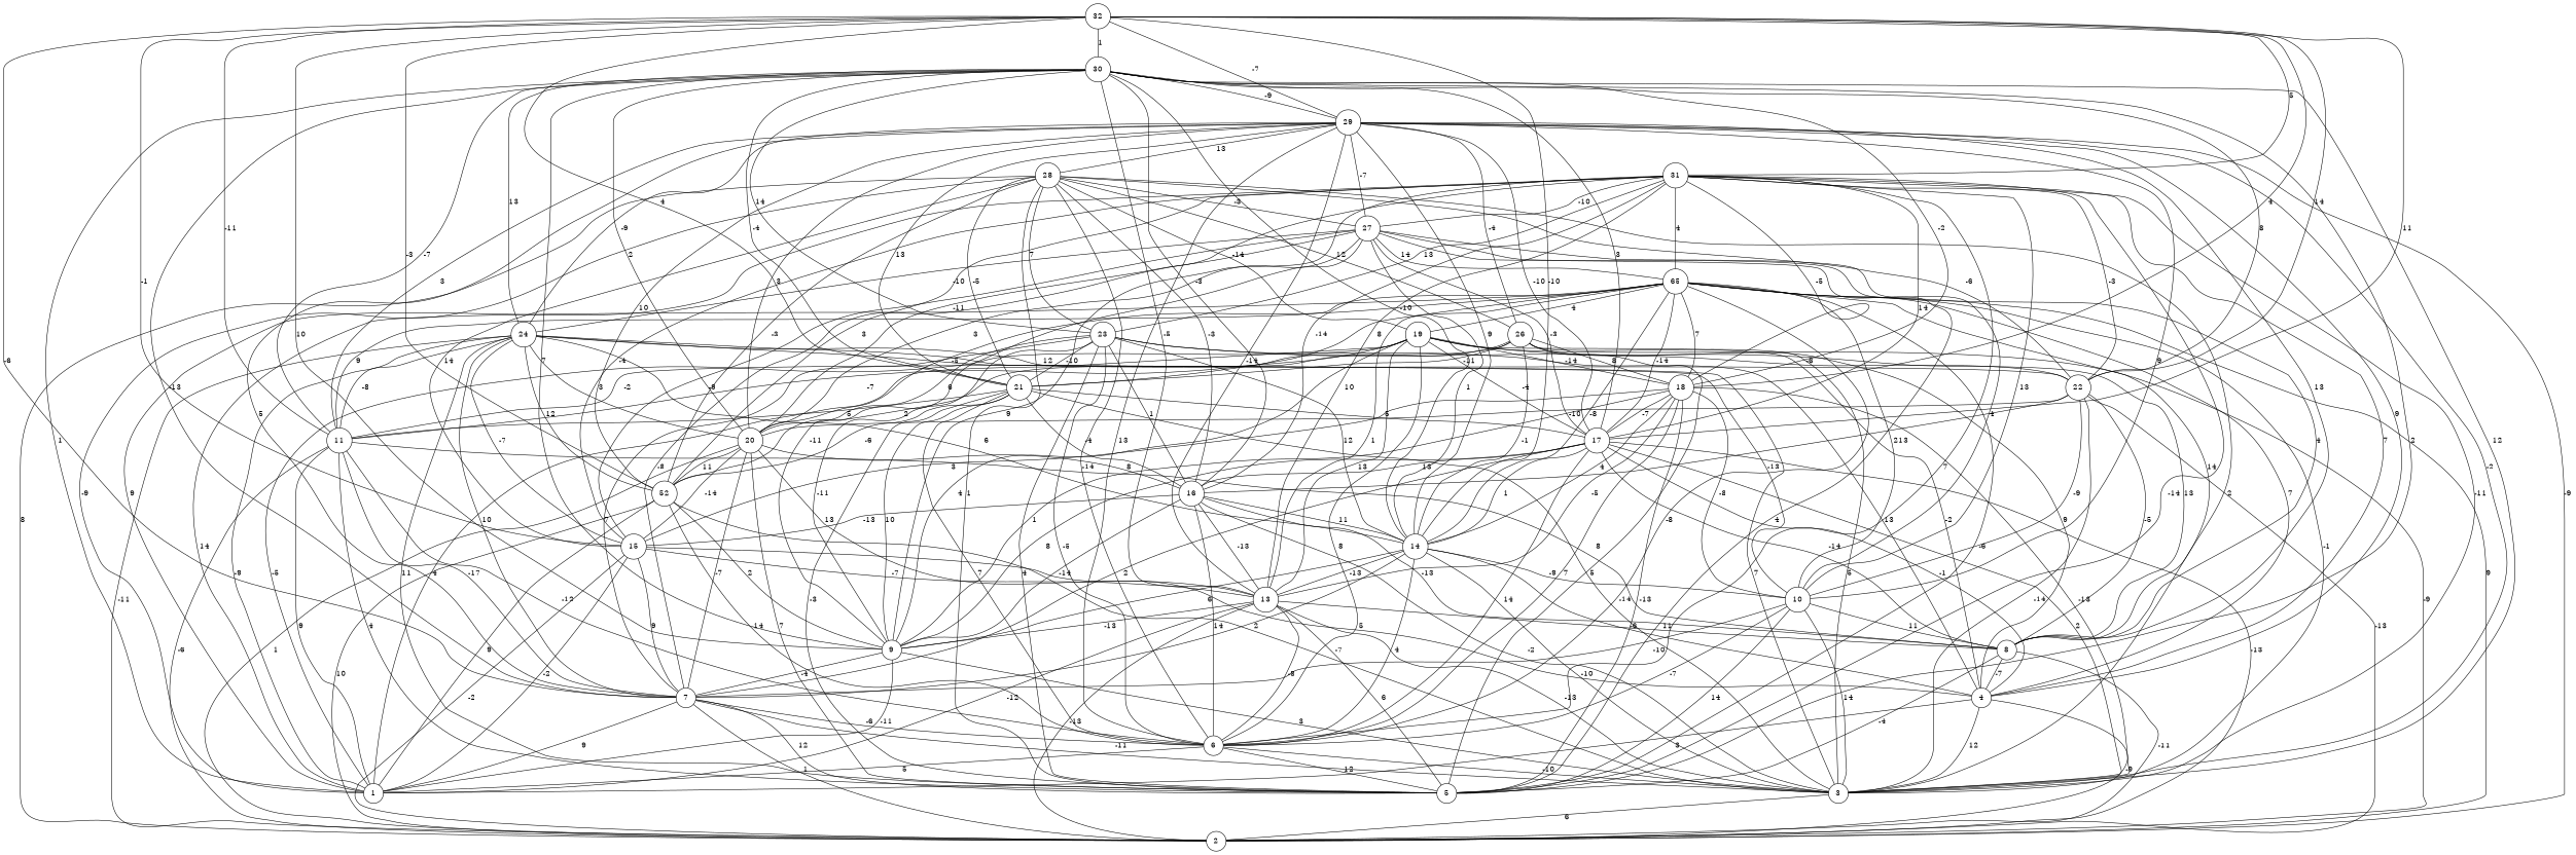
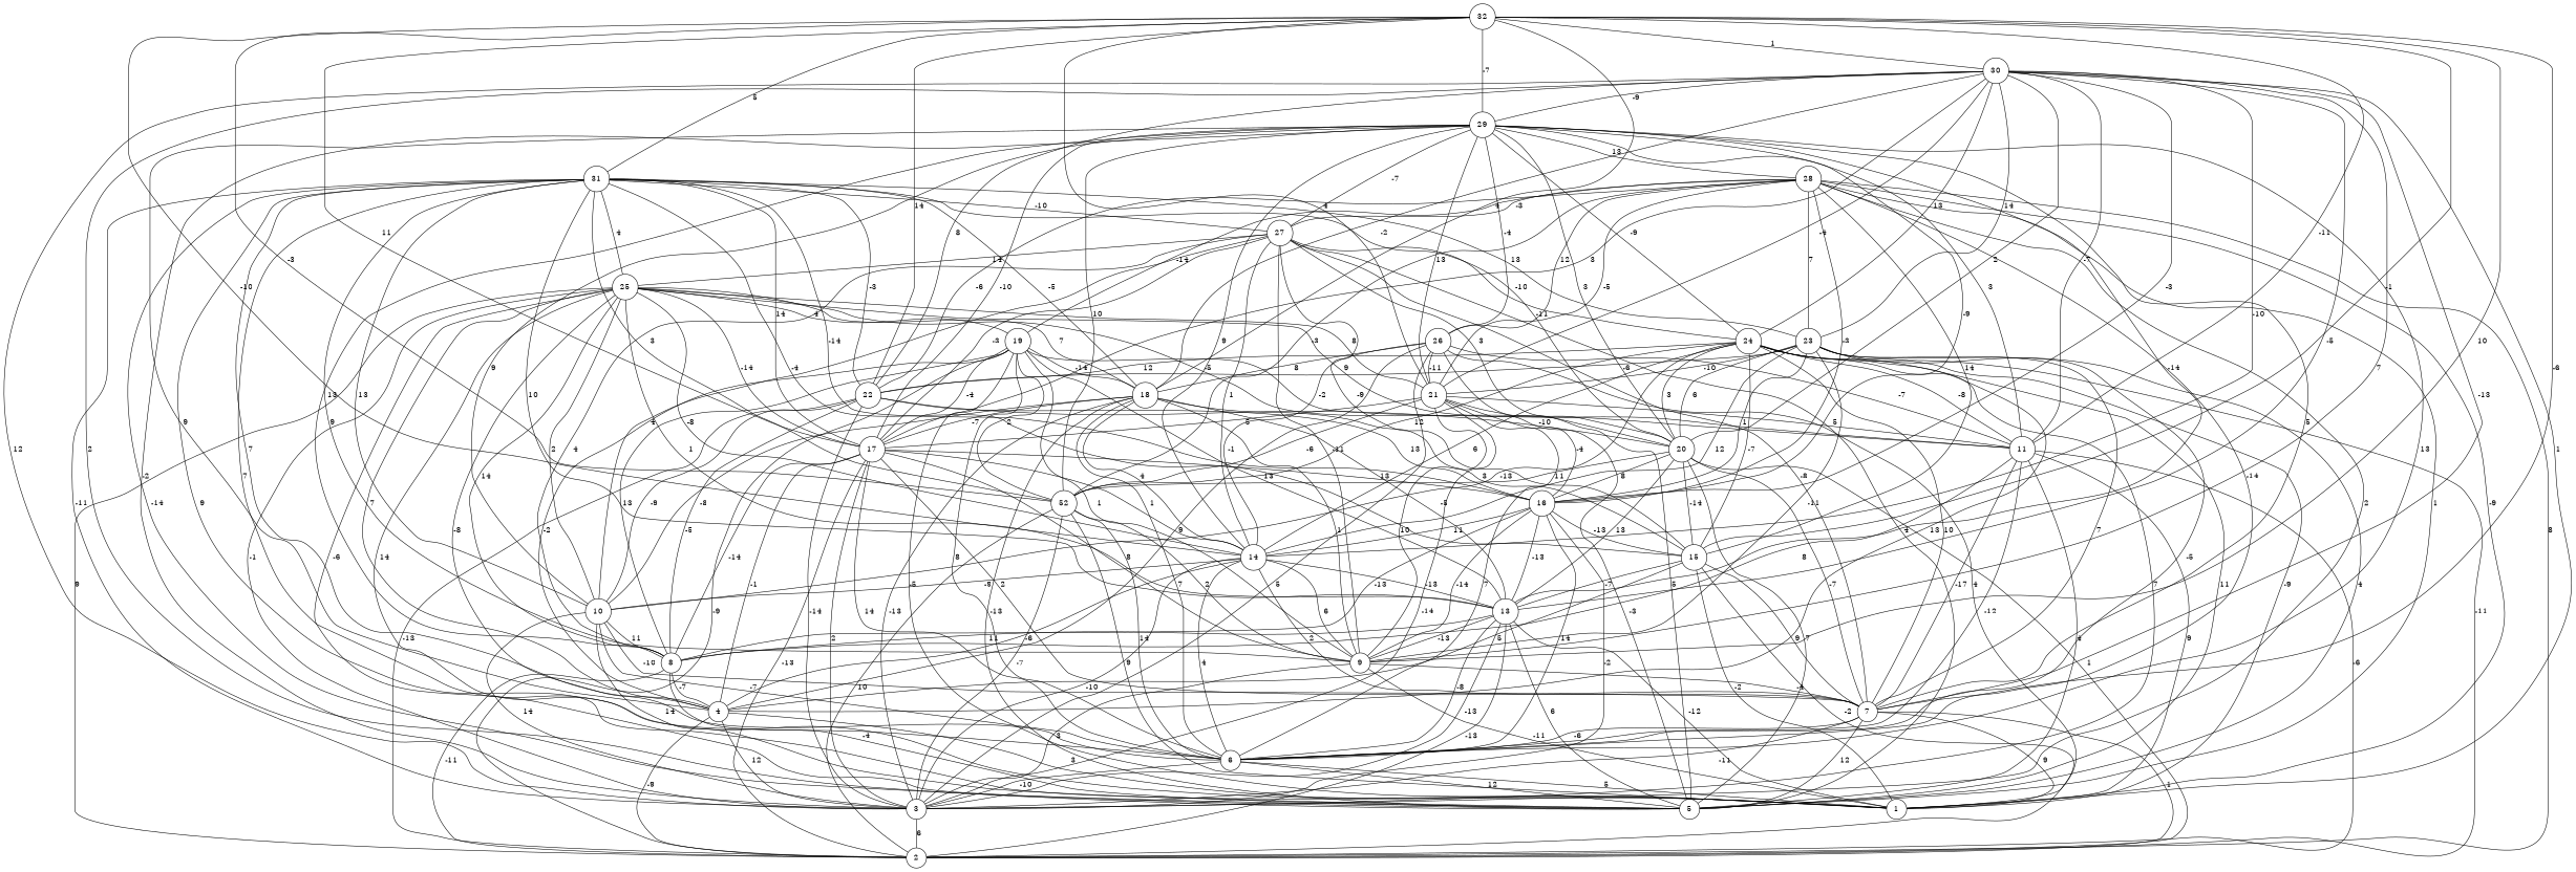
  graph {
    fontname="Helvetica,Arial,sans-serif"
    node [shape=circle]
    32
    7
    9
    11
    n5 [label=52]
    14
    15
    17
    18
    21
    22
    29
    30
    31
    1
    3
    5
    6
    2
    8
    4
    10
    13
    16
    20
    27
    24
    26
    28
    23
-   25 [label=65]
+   25
    19
    32 -- 7 [label=-6]
    32 -- 9 [label=10]
    32 -- 11 [label=-11]
    32 -- n5 [label=-3]
    32 -- 14 [label=-10]
    32 -- 15 [label=-1]
    32 -- 17 [label=11]
    32 -- 18 [label=4]
    32 -- 21 [label=4]
    32 -- 22 [label=14]
    32 -- 29 [label=-7]
    32 -- 30 [label=1]
    32 -- 31 [label=5]
    7 -- 1 [label=9]
    7 -- 3 [label=-11]
    7 -- 5 [label=12]
    7 -- 6 [label=-6]
    7 -- 2 [label=1]
    9 -- 7 [label=-4]
    9 -- 1 [label=-11]
    9 -- 3 [label=3]
    11 -- 7 [label=-17]
    11 -- 1 [label=9]
    11 -- 5 [label=4]
    11 -- 6 [label=-12]
    11 -- 2 [label=-6]
    11 -- 8 [label=8]
    n5 -- 9 [label=2]
    n5 -- 1 [label=9]
    n5 -- 3 [label=-7]
    n5 -- 6 [label=14]
    n5 -- 2 [label=10]
    14 -- 7 [label=2]
    14 -- 9 [label=6]
    14 -- 3 [label=-10]
    14 -- 6 [label=4]
    14 -- 4 [label=-6]
    14 -- 10 [label=-9]
    14 -- 13 [label=-13]
    15 -- 7 [label=9]
    15 -- 1 [label=-2]
    15 -- 2 [label=-2]
    15 -- 4 [label=5]
    15 -- 13 [label=-7]
    17 -- 7 [label=2]
    17 -- 9 [label=8]
    17 -- 14 [label=1]
    17 -- 3 [label=2]
    17 -- 6 [label=14]
    17 -- 2 [label=-13]
    17 -- 8 [label=-14]
    17 -- 4 [label=-1]
    17 -- 16 [label=13]
    18 -- 9 [label=1]
    18 -- 14 [label=4]
    18 -- 15 [label=3]
    18 -- 17 [label=-7]
    18 -- 3 [label=-13]
    18 -- 5 [label=-13]
    18 -- 6 [label=7]
    18 -- 10 [label=-8]
    18 -- 13 [label=-5]
    21 -- 9 [label=10]
    21 -- 11 [label=5]
    21 -- n5 [label=-6]
    21 -- 17 [label=5]
    21 -- 3 [label=-14]
    21 -- 5 [label=-3]
    21 -- 6 [label=7]
    21 -- 16 [label=-4]
    22 -- 3 [label=-14]
    22 -- 2 [label=-13]
    22 -- 8 [label=-5]
    22 -- 10 [label=-9]
    22 -- 16 [label=13]
    22 -- 20 [label=-10]
    29 -- 7 [label=5]
    29 -- 11 [label=3]
    29 -- n5 [label=10]
    29 -- 14 [label=9]
    29 -- 17 [label=-10]
    29 -- 21 [label=13]
    29 -- 3 [label=-2]
    29 -- 6 [label=13]
-   29 -- 2 [label=-9]
+   29 -- 16 [label=-9]
    29 -- 8 [label=13]
    29 -- 4 [label=9]
    29 -- 10 [label=9]
    29 -- 13 [label=-14]
    29 -- 20 [label=3]
    29 -- 27 [label=-7]
    29 -- 24 [label=-9]
    29 -- 26 [label=-4]
    29 -- 28 [label=13]
    30 -- 7 [label=-13]
    30 -- 9 [label=7]
    30 -- 11 [label=-7]
    30 -- 14 [label=-10]
    30 -- 17 [label=3]
    30 -- 18 [label=-2]
    30 -- 21 [label=-4]
    30 -- 22 [label=8]
    30 -- 29 [label=-9]
    30 -- 1 [label=1]
    30 -- 3 [label=12]
    30 -- 5 [label=2]
    30 -- 13 [label=-5]
    30 -- 16 [label=-3]
    30 -- 20 [label=2]
    30 -- 24 [label=13]
    30 -- 23 [label=14]
    31 -- 9 [label=9]
    31 -- n5 [label=3]
    31 -- 15 [label=-4]
    31 -- 17 [label=14]
    31 -- 18 [label=-5]
    31 -- 22 [label=-3]
    31 -- 1 [label=9]
    31 -- 3 [label=-11]
    31 -- 5 [label=-14]
    31 -- 6 [label=7]
    31 -- 4 [label=7]
    31 -- 10 [label=13]
    31 -- 13 [label=10]
    31 -- 16 [label=-14]
    31 -- 20 [label=-11]
    31 -- 27 [label=-10]
    31 -- 23 [label=13]
    31 -- 25 [label=4]
    3 -- 2 [label=6]
    6 -- 1 [label=5]
    6 -- 3 [label=-10]
    6 -- 5 [label=12]
    8 -- 5 [label=-4]
    8 -- 2 [label=-11]
    8 -- 4 [label=-7]
    4 -- 1 [label=3]
    4 -- 3 [label=12]
    4 -- 2 [label=-9]
    10 -- 7 [label=-10]
    10 -- 3 [label=14]
    10 -- 5 [label=14]
    10 -- 6 [label=-7]
    10 -- 8 [label=11]
    13 -- 9 [label=-13]
    13 -- 1 [label=-12]
    13 -- 3 [label=-13]
    13 -- 5 [label=6]
    13 -- 6 [label=-8]
    13 -- 2 [label=-13]
    13 -- 8 [label=11]
    16 -- 9 [label=-14]
    16 -- 14 [label=11]
    16 -- 15 [label=-13]
    16 -- 3 [label=-2]
    16 -- 6 [label=14]
    16 -- 8 [label=-13]
    16 -- 13 [label=-13]
    20 -- 7 [label=-7]
    20 -- n5 [label=11]
    20 -- 15 [label=-14]
    20 -- 5 [label=7]
    20 -- 2 [label=1]
    20 -- 13 [label=13]
    20 -- 16 [label=8]
    27 -- 7 [label=-8]
    27 -- 9 [label=-11]
    27 -- 14 [label=1]
    27 -- 15 [label=-9]
    27 -- 17 [label=-3]
    27 -- 5 [label=4]
    27 -- 8 [label=4]
    27 -- 10 [label=4]
    27 -- 20 [label=3]
    27 -- 24 [label=-10]
    27 -- 25 [label=14]
    24 -- 7 [label=10]
    24 -- 11 [label=-8]
    24 -- n5 [label=12]
    24 -- 14 [label=6]
    24 -- 15 [label=-7]
    24 -- 22 [label=12]
    24 -- 1 [label=-9]
    24 -- 3 [label=7]
    24 -- 5 [label=11]
    24 -- 2 [label=-11]
    24 -- 10 [label=-13]
    24 -- 20 [label=3]
    26 -- 11 [label=-7]
    26 -- 14 [label=-1]
    26 -- 18 [label=8]
    26 -- 21 [label=-11]
    26 -- 1 [label=4]
    26 -- 3 [label=5]
    26 -- 5 [label=5]
    26 -- 4 [label=9]
    28 -- n5 [label=-3]
    28 -- 15 [label=14]
    28 -- 21 [label=-5]
    28 -- 22 [label=-6]
    28 -- 1 [label=-9]
    28 -- 3 [label=2]
    28 -- 5 [label=1]
    28 -- 6 [label=-14]
    28 -- 2 [label=8]
    28 -- 16 [label=-3]
    28 -- 27 [label=-3]
    28 -- 26 [label=12]
    28 -- 23 [label=7]
    28 -- 19 [label=-14]
    23 -- 7 [label=7]
    23 -- 9 [label=-11]
    23 -- 14 [label=12]
    23 -- 21 [label=-10]
    23 -- 22 [label=-6]
    23 -- 5 [label=4]
    23 -- 6 [label=-5]
    23 -- 4 [label=13]
    23 -- 16 [label=1]
    23 -- 20 [label=6]
    25 -- 11 [label=9]
    25 -- 14 [label=-8]
    25 -- 17 [label=-14]
    25 -- 18 [label=7]
    25 -- 21 [label=8]
    25 -- 1 [label=14]
    25 -- 3 [label=-1]
    25 -- 5 [label=-6]
    25 -- 6 [label=-8]
    25 -- 2 [label=9]
    25 -- 8 [label=14]
    25 -- 4 [label=7]
    25 -- 10 [label=2]
    25 -- 13 [label=1]
    25 -- 20 [label=-5]
    25 -- 19 [label=4]
-   19 -- 9 [label=4]
+   19 -- 9 [label=1]
    19 -- 11 [label=-2]
    19 -- n5 [label=2]
    19 -- 17 [label=-4]
    19 -- 18 [label=-14]
    19 -- 1 [label=-5]
    19 -- 6 [label=8]
    19 -- 2 [label=-9]
    19 -- 8 [label=13]
    19 -- 4 [label=-2]
    19 -- 13 [label=13]
  }
